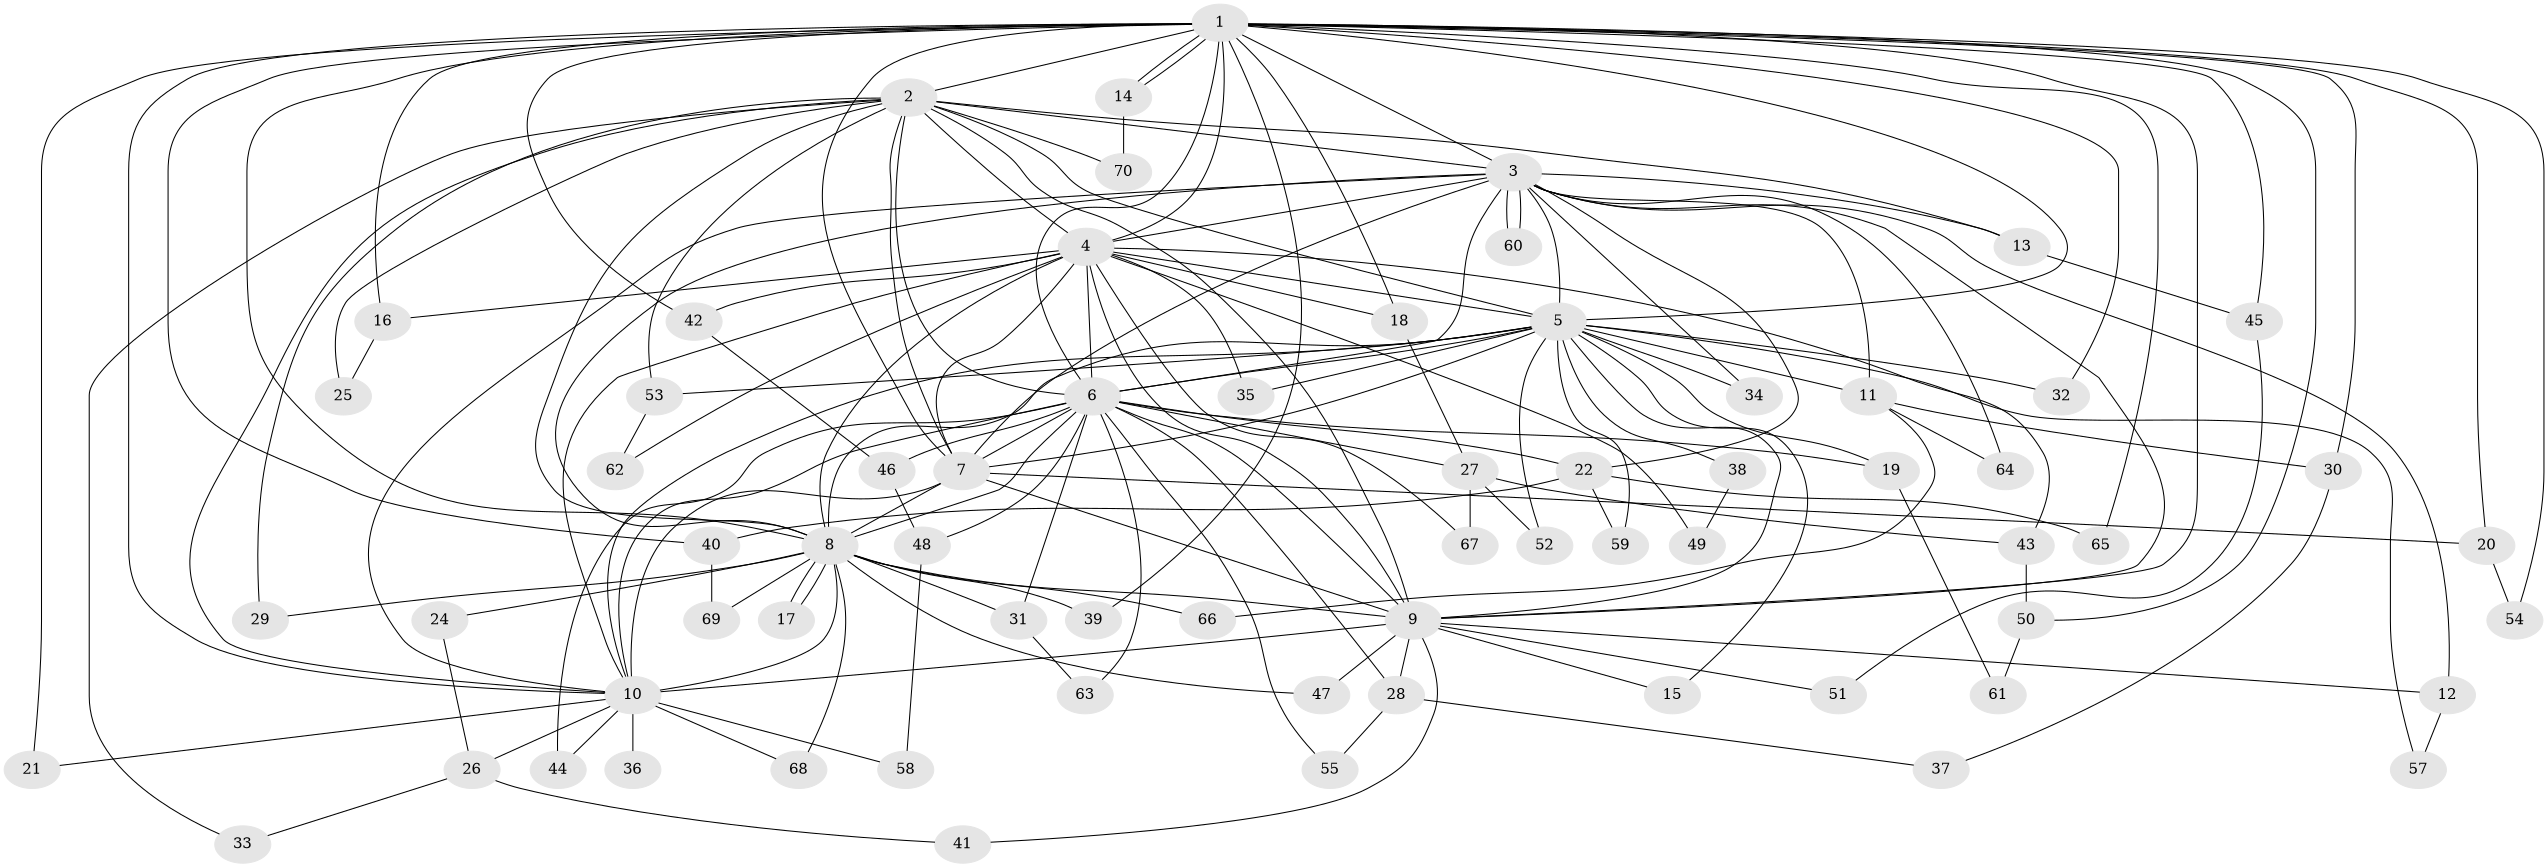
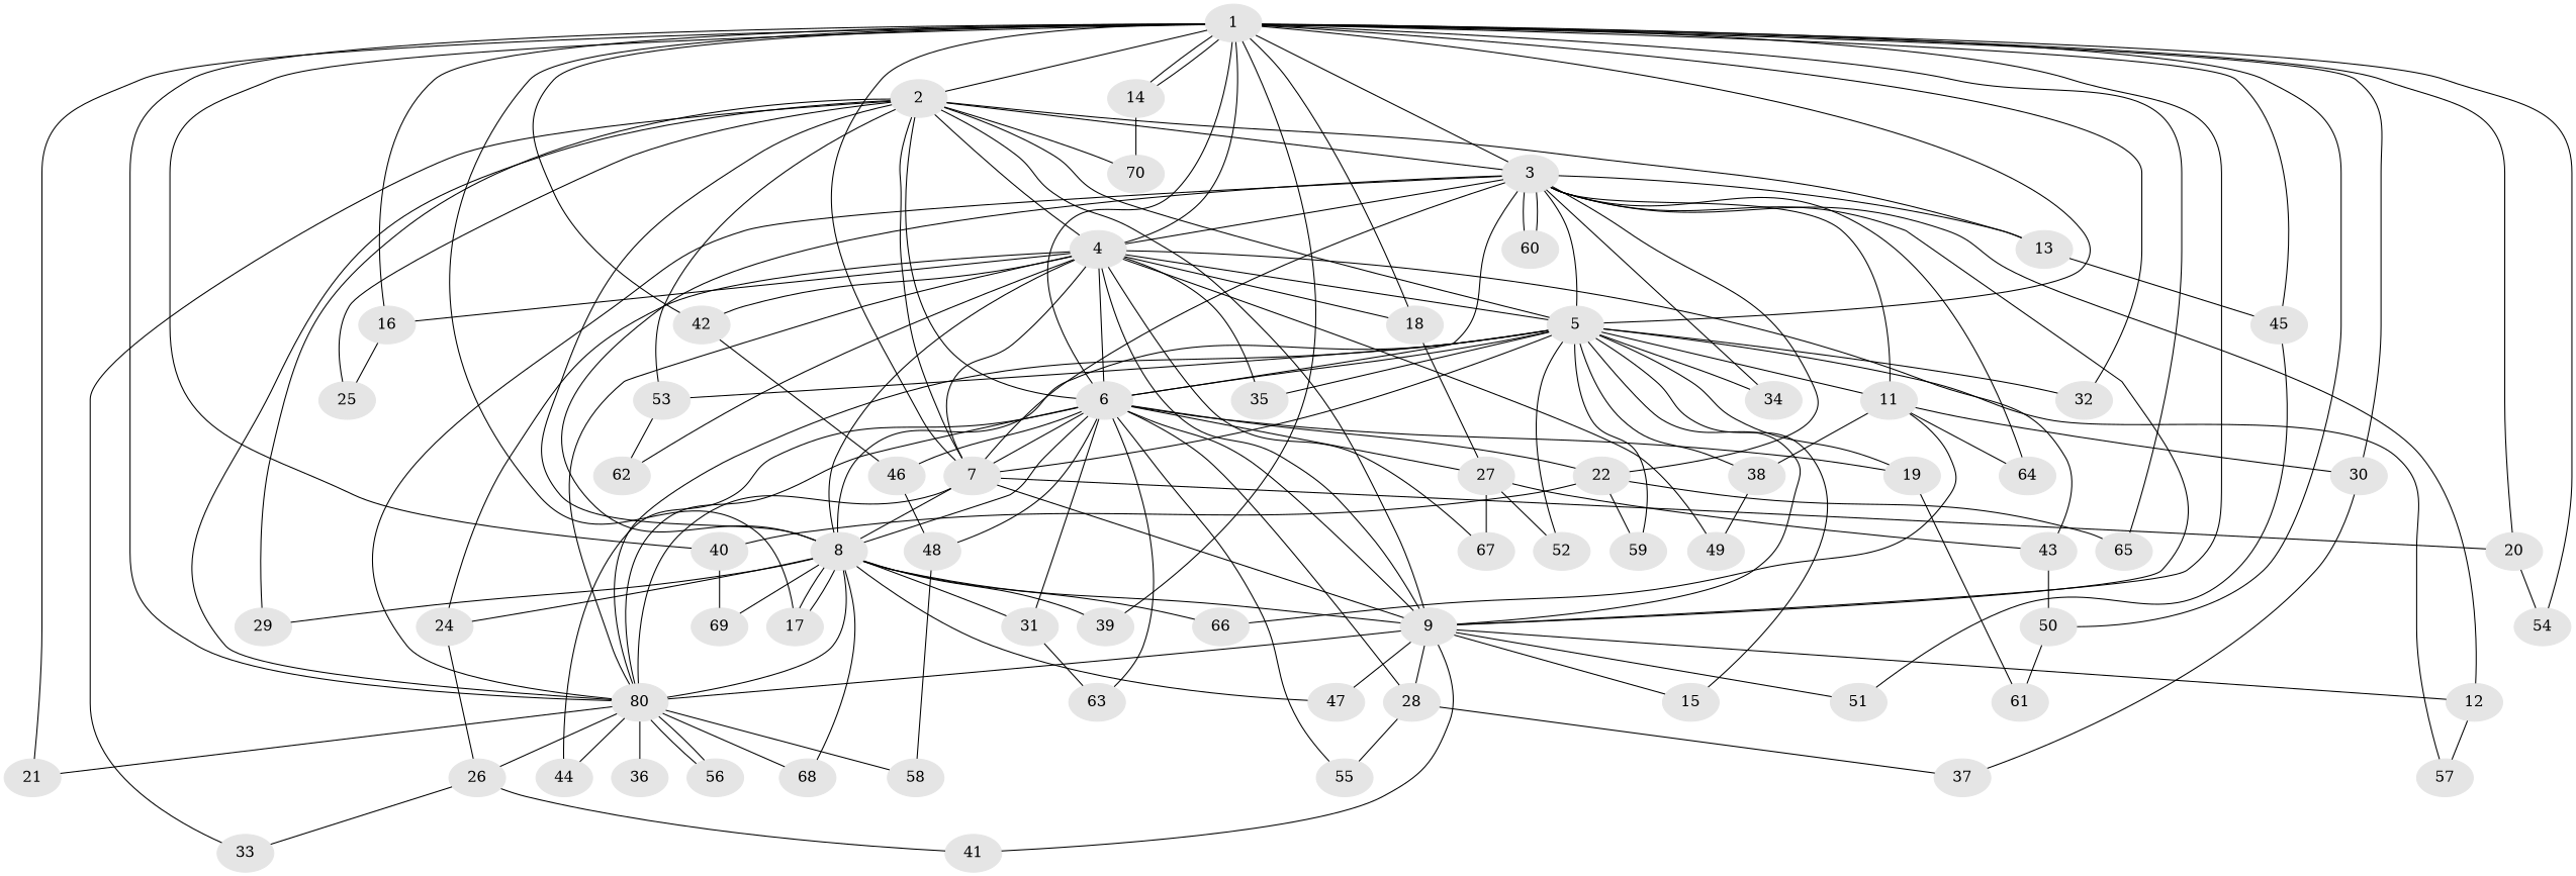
  graph {
    node [color=gray90 style=filled]
    1
    2
    3
    4
    5
    6
    7
    8
    9
-   10
+   10 [label=80]
    14
    16
    18
    20
    21
    30
    32
    39
    40
    42
    45
    50
    54
    65
    13
    25
    29
    33
    53
    70
    11
    12
    22
    34
    60
    64
    24
    35
    43
    49
    62
    67
    15
    19
    38
    52
    57
    59
    27
    28
    31
    44
    46
    48
    55
    63
    17
    47
    66
    68
    69
    41
    51
    36
    26
+   56
    58
    37
    61
    1 -- 2
    1 -- 3
    1 -- 4
    1 -- 5
    1 -- 6
    1 -- 7
-   1 -- 8
+   1 -- 17
    1 -- 9
    1 -- 10
    1 -- 14
    1 -- 14
    1 -- 16
    1 -- 18
    1 -- 20
    1 -- 21
    1 -- 30
    1 -- 32
    1 -- 39
    1 -- 40
    1 -- 42
    1 -- 45
    1 -- 50
    1 -- 54
    1 -- 65
    2 -- 3
    2 -- 4
    2 -- 5
    2 -- 6
    2 -- 7
    2 -- 8
    2 -- 9
    2 -- 10
    2 -- 13
    2 -- 25
    2 -- 29
    2 -- 33
    2 -- 53
    2 -- 70
    3 -- 4
    3 -- 5
    3 -- 6
    3 -- 7
    3 -- 8
    3 -- 9
    3 -- 10
    3 -- 13
    3 -- 11
    3 -- 12
    3 -- 22
    3 -- 34
    3 -- 60
    3 -- 60
    3 -- 64
    4 -- 5
    4 -- 6
    4 -- 7
    4 -- 8
    4 -- 9
    4 -- 10
    4 -- 16
    4 -- 18
    4 -- 42
+   4 -- 24
    4 -- 35
    4 -- 43
    4 -- 49
    4 -- 62
    4 -- 67
    5 -- 6
    5 -- 7
    5 -- 8
    5 -- 9
    5 -- 10
    5 -- 32
    5 -- 53
    5 -- 11
    5 -- 34
    5 -- 35
    5 -- 15
    5 -- 19
    5 -- 38
    5 -- 52
    5 -- 57
    5 -- 59
    6 -- 7
    6 -- 8
    6 -- 9
    6 -- 10
    6 -- 22
    6 -- 19
    6 -- 27
    6 -- 28
    6 -- 31
    6 -- 44
    6 -- 46
    6 -- 48
    6 -- 55
    6 -- 63
    7 -- 8
    7 -- 9
    7 -- 10
    7 -- 20
    8 -- 9
    8 -- 10
    8 -- 39
    8 -- 29
    8 -- 24
    8 -- 31
    8 -- 17
    8 -- 17
    8 -- 47
    8 -- 66
    8 -- 68
    8 -- 69
    9 -- 10
    9 -- 12
    9 -- 15
    9 -- 28
    9 -- 47
    9 -- 41
    9 -- 51
    10 -- 21
    10 -- 44
    10 -- 68
    10 -- 36
    10 -- 26
+   10 -- 56
+   10 -- 56
    10 -- 58
    14 -- 70
    16 -- 25
    18 -- 27
    20 -- 54
    30 -- 37
    40 -- 69
    42 -- 46
    45 -- 51
    50 -- 61
    13 -- 45
    53 -- 62
    11 -- 30
    11 -- 64
+   11 -- 38
    11 -- 66
    12 -- 57
    22 -- 40
    22 -- 65
    22 -- 59
    24 -- 26
    43 -- 50
    19 -- 61
    38 -- 49
    27 -- 43
    27 -- 67
    27 -- 52
    28 -- 55
    28 -- 37
    31 -- 63
    46 -- 48
    48 -- 58
    26 -- 33
    26 -- 41
  }
